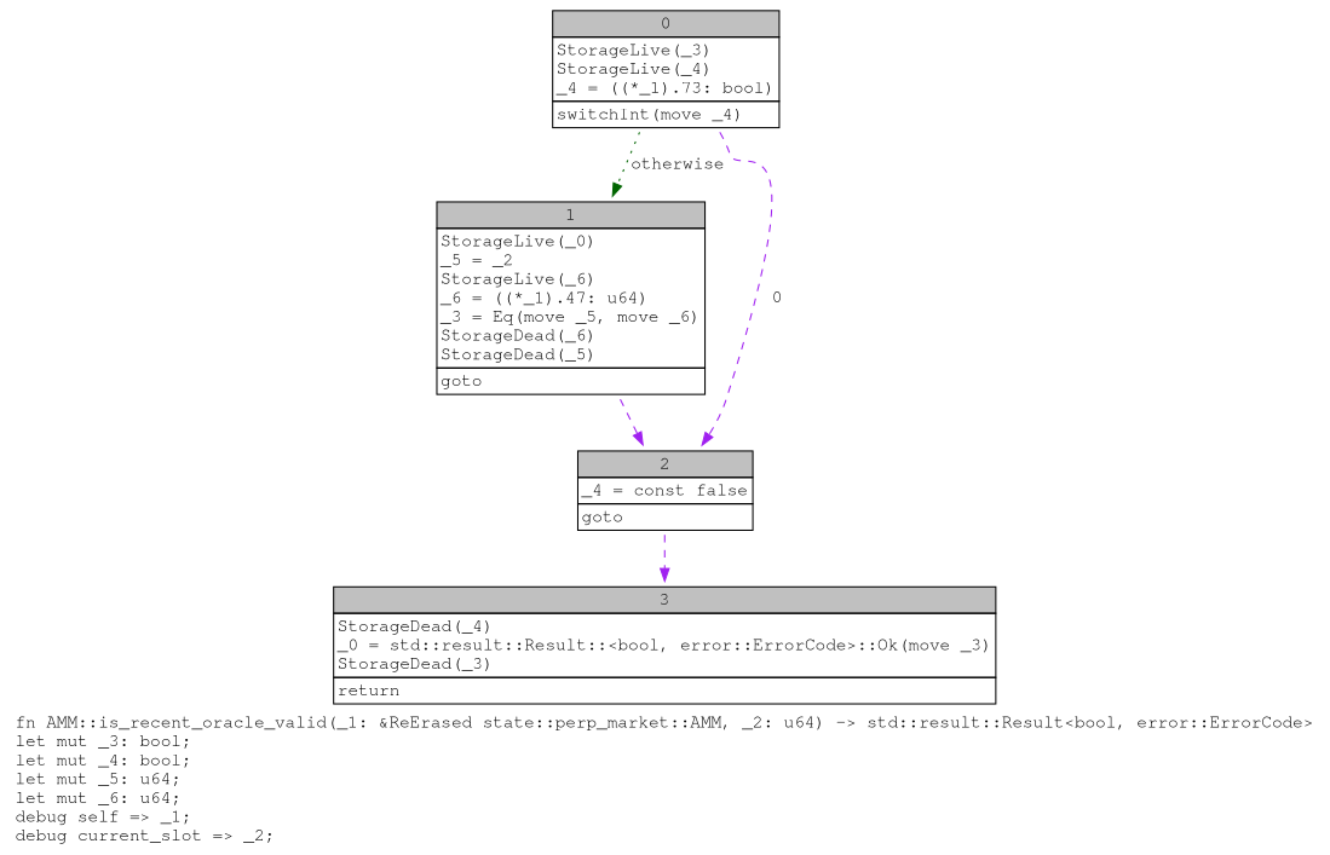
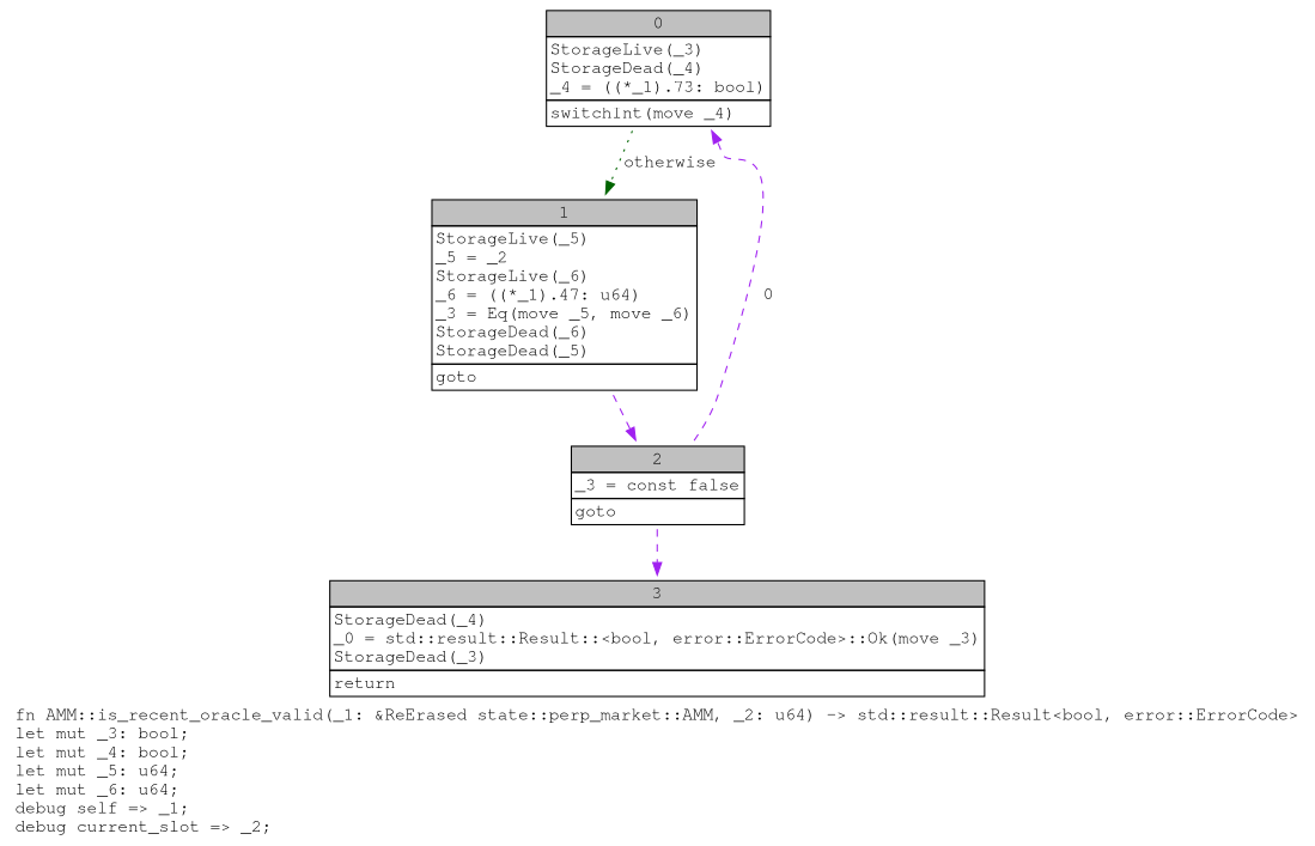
  digraph {
    fontname="Courier, monospace"
    label=<fn AMM::is_recent_oracle_valid(_1: &amp;ReErased state::perp_market::AMM, _2: u64) -&gt; std::result::Result&lt;bool, error::ErrorCode&gt;<br align="left"/>let mut _3: bool;<br align="left"/>let mut _4: bool;<br align="left"/>let mut _5: u64;<br align="left"/>let mut _6: u64;<br align="left"/>debug self =&gt; _1;<br align="left"/>debug current_slot =&gt; _2;<br align="left"/>>
    node [fontname="Courier, monospace" shape=none]
    edge [color=purple fontname="Courier, monospace" style=dashed]
-   n1 [label=<<table border="0" cellborder="1" cellspacing="0"><tr><td bgcolor="gray" align="center" colspan="1">0</td></tr><tr><td align="left" balign="left">StorageLive(_3)<br/>StorageLive(_4)<br/>_4 = ((*_1).73: bool)<br/></td></tr><tr><td align="left">switchInt(move _4)</td></tr></table>>]
-   n2 [label=<<table border="0" cellborder="1" cellspacing="0"><tr><td bgcolor="gray" align="center" colspan="1">1</td></tr><tr><td align="left" balign="left">StorageLive(_0)<br/>_5 = _2<br/>StorageLive(_6)<br/>_6 = ((*_1).47: u64)<br/>_3 = Eq(move _5, move _6)<br/>StorageDead(_6)<br/>StorageDead(_5)<br/></td></tr><tr><td align="left">goto</td></tr></table>>]
-   n3 [label=<<table border="0" cellborder="1" cellspacing="0"><tr><td bgcolor="gray" align="center" colspan="1">2</td></tr><tr><td align="left" balign="left">_4 = const false<br/></td></tr><tr><td align="left">goto</td></tr></table>>]
+   n1 [label=<<table border="0" cellborder="1" cellspacing="0"><tr><td bgcolor="gray" align="center" colspan="1">0</td></tr><tr><td align="left" balign="left">StorageLive(_3)<br/>StorageDead(_4)<br/>_4 = ((*_1).73: bool)<br/></td></tr><tr><td align="left">switchInt(move _4)</td></tr></table>>]
+   n2 [label=<<table border="0" cellborder="1" cellspacing="0"><tr><td bgcolor="gray" align="center" colspan="1">1</td></tr><tr><td align="left" balign="left">StorageLive(_5)<br/>_5 = _2<br/>StorageLive(_6)<br/>_6 = ((*_1).47: u64)<br/>_3 = Eq(move _5, move _6)<br/>StorageDead(_6)<br/>StorageDead(_5)<br/></td></tr><tr><td align="left">goto</td></tr></table>>]
+   n3 [label=<<table border="0" cellborder="1" cellspacing="0"><tr><td bgcolor="gray" align="center" colspan="1">2</td></tr><tr><td align="left" balign="left">_3 = const false<br/></td></tr><tr><td align="left">goto</td></tr></table>>]
    n4 [label=<<table border="0" cellborder="1" cellspacing="0"><tr><td bgcolor="gray" align="center" colspan="1">3</td></tr><tr><td align="left" balign="left">StorageDead(_4)<br/>_0 = std::result::Result::&lt;bool, error::ErrorCode&gt;::Ok(move _3)<br/>StorageDead(_3)<br/></td></tr><tr><td align="left">return</td></tr></table>>]
    n1 -> n2 [color=darkgreen label=otherwise style=dotted]
-   n1 -> n3 [label=0]
+   n3 -> n1 [label=0]
    n2 -> n3
    n3 -> n4
  }
